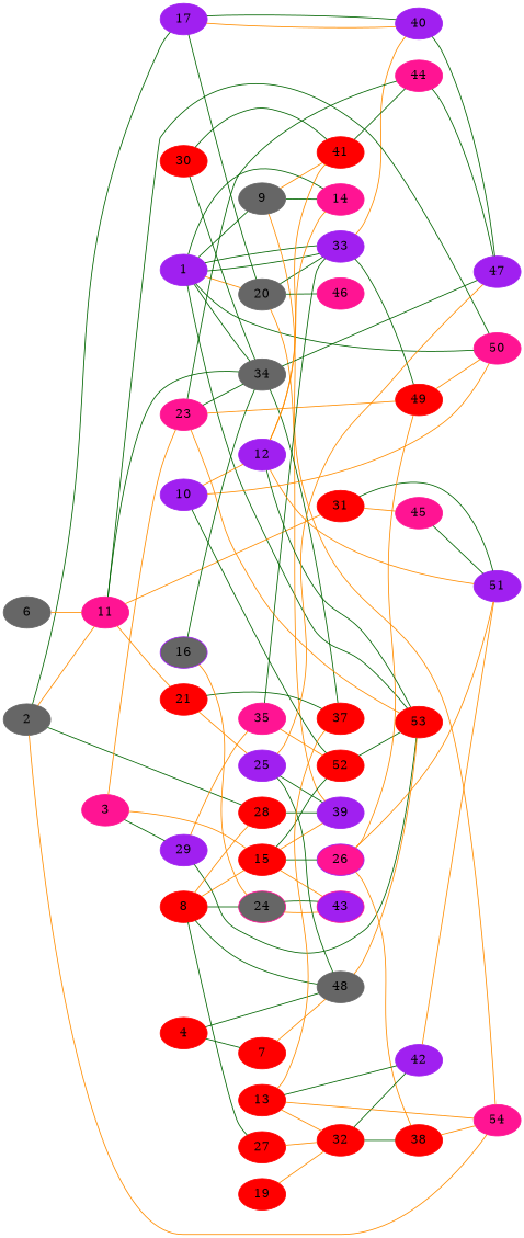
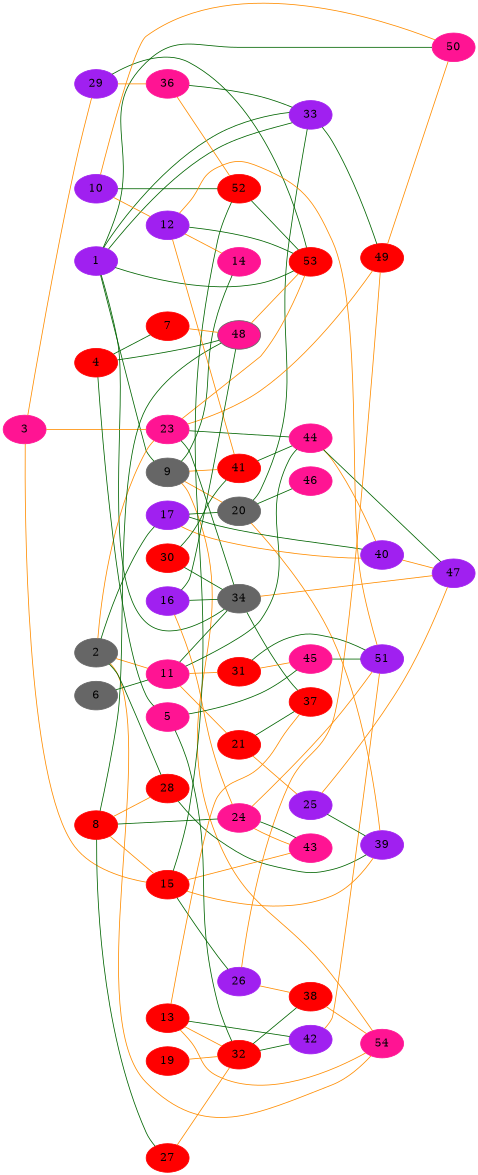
  graph {
    rankdir=LR
    node [color=red style=filled]
    edge [color=darkgreen]
    1 [color=purple]
    9 [color=gray40]
    14 [color=deeppink]
    20 [color=gray40]
    33 [color=purple]
    34 [color=gray40]
    50 [color=deeppink]
    53
    54 [color=deeppink]
    41
    39 [color=purple]
    46 [color=deeppink]
    40 [color=purple]
    49
    37
    47 [color=purple]
    2 [color=gray40]
    11 [color=deeppink]
    23 [color=deeppink]
    28
    17 [color=purple]
    21
    31
    44 [color=deeppink]
    3 [color=deeppink]
    15
    29 [color=purple]
    52
-   26 [color=purple fillcolor=deeppink]
-   43 [color=deeppink fillcolor=purple]
-   35 [color=deeppink]
+   26 [color=purple]
+   43 [color=deeppink]
+   35 [color=deeppink label=36]
+   5 [color=deeppink]
    4
    7
-   48 [color=gray40]
+   48 [color=gray40 fillcolor=deeppink]
    32
    45 [color=deeppink]
    42 [color=purple]
    38
    51 [color=purple]
    6 [color=gray40]
    8
-   24 [color=deeppink fillcolor=gray40]
+   24 [color=deeppink]
    27
    10 [color=purple]
    12 [color=purple]
    25 [color=purple]
    13
-   16 [color=purple fillcolor=gray40]
+   16 [color=purple]
    19
    30
    1 -- 9
-   1 -- 14
-   1 -- 20 [color=darkorange]
+   9 -- 20 [color=darkorange]
    1 -- 33
    1 -- 33
    1 -- 34
    1 -- 50
    1 -- 53
    9 -- 14
    9 -- 54 [color=darkorange]
    9 -- 41 [color=darkorange]
    20 -- 33
    20 -- 39 [color=darkorange]
    20 -- 46
-   33 -- 40 [color=darkorange]
+   44 -- 40 [color=darkorange]
    33 -- 49
    34 -- 37
-   34 -- 47
+   34 -- 47 [color=darkorange]
    41 -- 44
-   40 -- 47
+   40 -- 47 [color=darkorange]
    49 -- 50 [color=darkorange]
    2 -- 54 [color=darkorange]
    2 -- 11 [color=darkorange]
+   2 -- 23 [color=darkorange]
    2 -- 28
    2 -- 17
    11 -- 34
-   11 -- 50
+   11 -- 44
    11 -- 21 [color=darkorange]
    11 -- 31 [color=darkorange]
    23 -- 34
    23 -- 53 [color=darkorange]
    23 -- 49 [color=darkorange]
    23 -- 44
    28 -- 39
    17 -- 20
    17 -- 40 [color=darkorange]
    17 -- 40
    21 -- 37
    21 -- 25 [color=darkorange]
    31 -- 45 [color=darkorange]
    31 -- 51
    44 -- 47
    3 -- 23 [color=darkorange]
    3 -- 15 [color=darkorange]
-   3 -- 29
+   3 -- 29 [color=darkorange]
    15 -- 39 [color=darkorange]
    15 -- 52
    15 -- 26
    15 -- 43 [color=darkorange]
    29 -- 53
    29 -- 35 [color=darkorange]
    52 -- 53
    26 -- 49 [color=darkorange]
    26 -- 38 [color=darkorange]
-   26 -- 51 [color=darkorange]
+   24 -- 51 [color=darkorange]
    35 -- 33
    35 -- 52 [color=darkorange]
+   5 -- 32
+   5 -- 45
+   4 -- 5
    4 -- 7
    4 -- 48
    7 -- 48 [color=darkorange]
    48 -- 53 [color=darkorange]
    32 -- 42
    32 -- 38
    45 -- 51
    42 -- 51 [color=darkorange]
    38 -- 54 [color=darkorange]
-   6 -- 11 [color=darkorange]
+   6 -- 11
    8 -- 28 [color=darkorange]
    8 -- 15 [color=darkorange]
    8 -- 48
    8 -- 24
    8 -- 27
    24 -- 43 [color=darkorange]
    24 -- 43
    27 -- 32 [color=darkorange]
    10 -- 50 [color=darkorange]
    10 -- 52
    10 -- 12 [color=darkorange]
    12 -- 14 [color=darkorange]
    12 -- 53
    12 -- 41 [color=darkorange]
    12 -- 51 [color=darkorange]
    25 -- 39
    25 -- 47 [color=darkorange]
-   25 -- 48
+   16 -- 48
    13 -- 54 [color=darkorange]
    13 -- 37 [color=darkorange]
    13 -- 32 [color=darkorange]
    13 -- 42
    16 -- 34
    16 -- 24 [color=darkorange]
    19 -- 32 [color=darkorange]
    30 -- 34
    30 -- 41
  }
